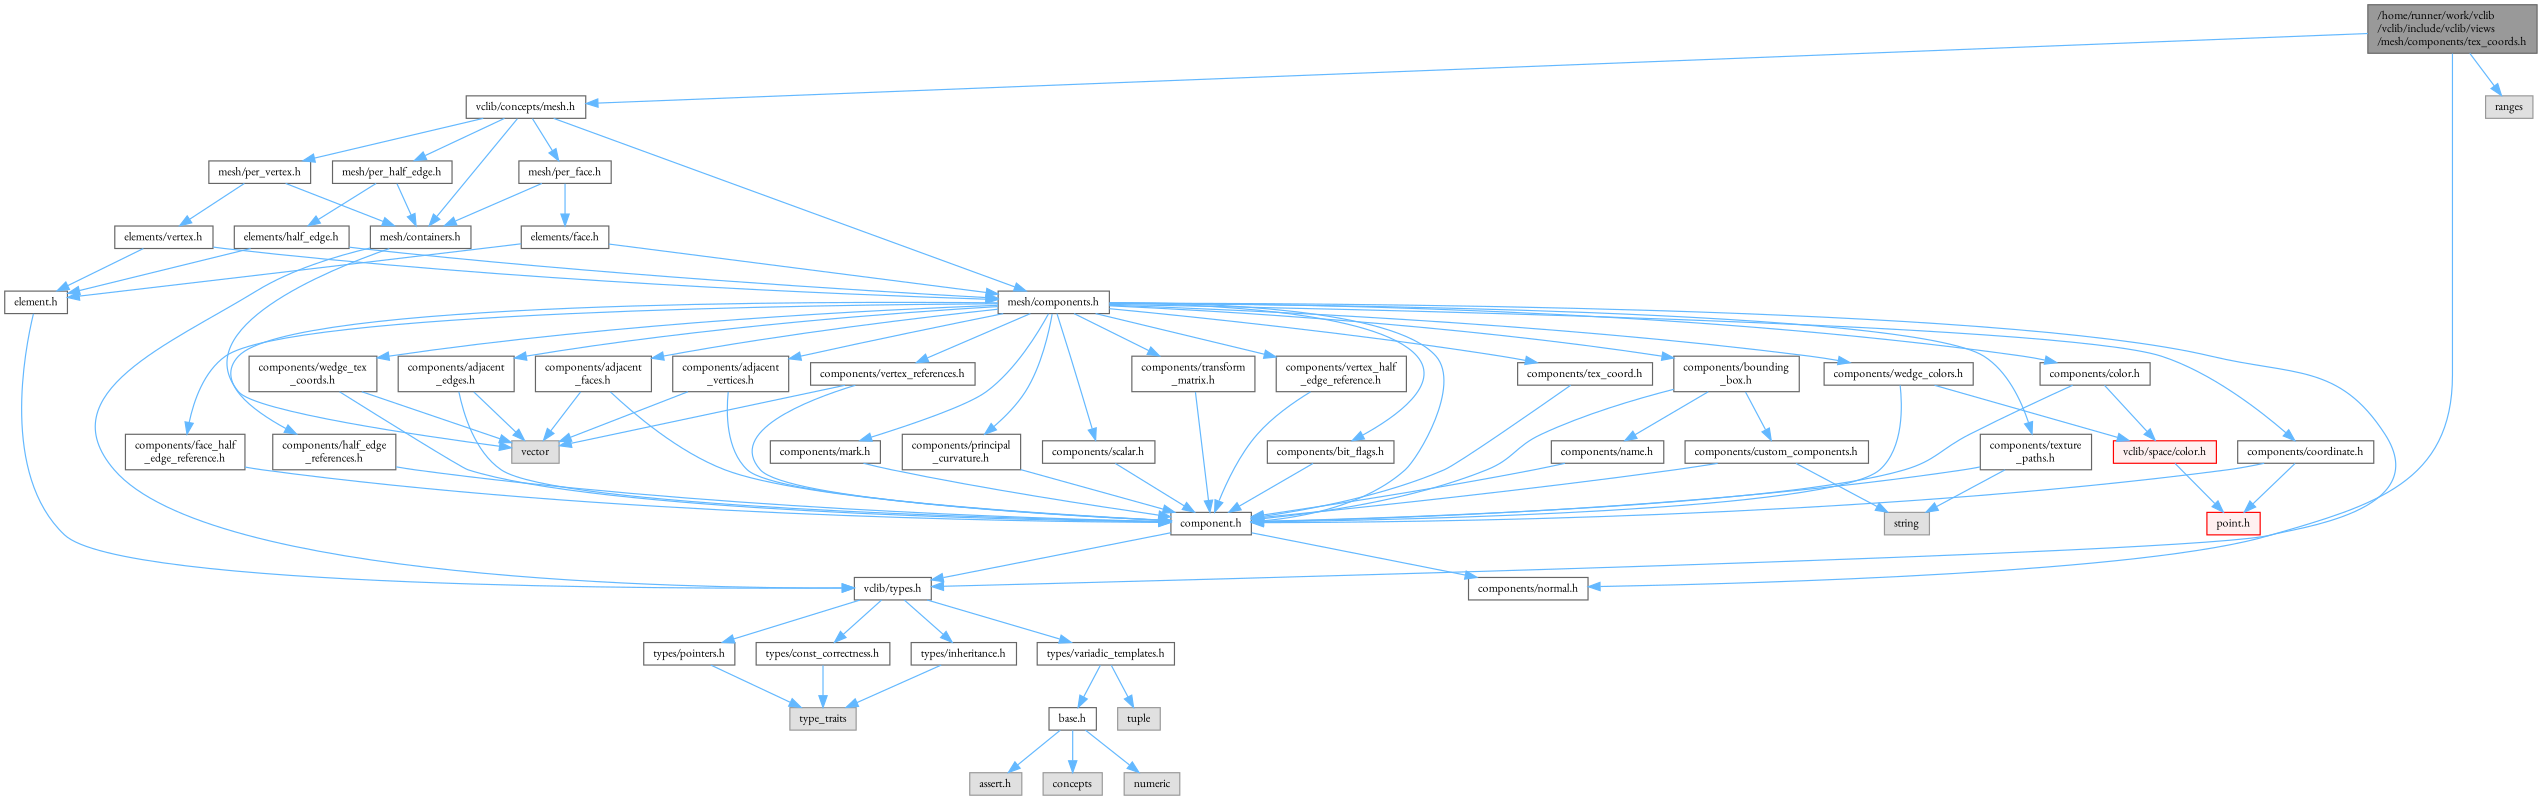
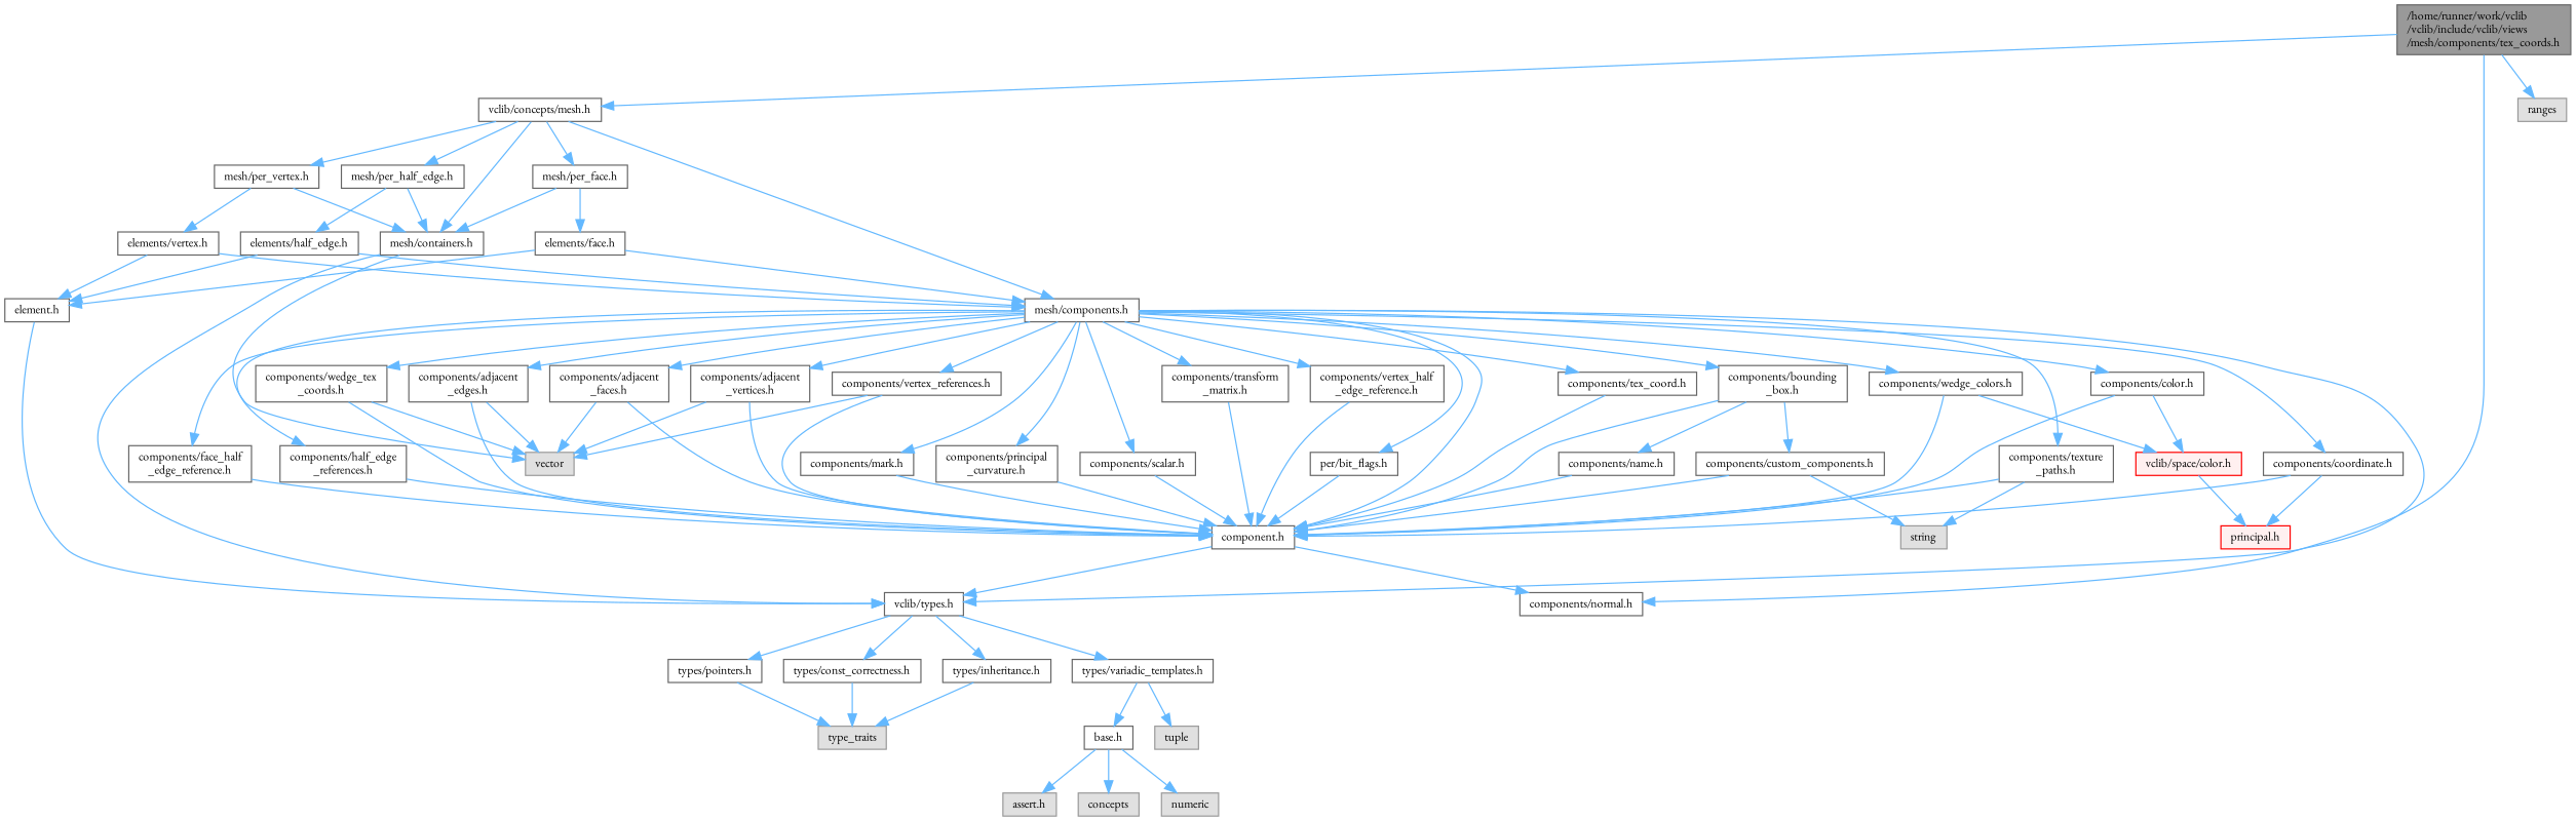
  digraph {
    fontname="EB Garamond"
    node [color=grey40 fillcolor=white fontname="EB Garamond" fontsize=10 shape=box style=filled]
    edge [color=steelblue1 fontname="EB Garamond" fontsize=10 labelfontname=Helvetica labelfontsize=10 style=solid]
    n1 [color=gray40 fillcolor=grey60 fontcolor=black height=0.2 label="/home/runner/work/vclib\l/vclib/include/vclib/views\l/mesh/components/tex_coords.h" width=0.4]
    n2 [height=0.2 label="vclib/concepts/mesh.h" width=0.4]
    n3 [height=0.2 label="vclib/types.h" width=0.4]
    n4 [color=grey60 fillcolor="#E0E0E0" height=0.2 label=ranges width=0.4]
    n5 [height=0.2 label="mesh/components.h" width=0.4]
    n6 [height=0.2 label="mesh/containers.h" width=0.4]
    n7 [height=0.2 label="mesh/per_face.h" width=0.4]
    n8 [height=0.2 label="mesh/per_half_edge.h" width=0.4]
    n9 [height=0.2 label="mesh/per_vertex.h" width=0.4]
    n10 [height=0.2 label="types/const_correctness.h" width=0.4]
    n11 [height=0.2 label="types/inheritance.h" width=0.4]
    n12 [height=0.2 label="types/pointers.h" width=0.4]
    n13 [height=0.2 label="types/variadic_templates.h" width=0.4]
    n14 [height=0.2 label="components/adjacent\l_edges.h" width=0.4]
    n15 [height=0.2 label="component.h" width=0.4]
    n16 [height=0.2 label="components/adjacent\l_faces.h" width=0.4]
    n17 [height=0.2 label="components/adjacent\l_vertices.h" width=0.4]
-   n18 [height=0.2 label="components/bit_flags.h" width=0.4]
+   n18 [height=0.2 label="per/bit_flags.h" width=0.4]
    n19 [height=0.2 label="components/bounding\l_box.h" width=0.4]
    n20 [height=0.2 label="components/color.h" width=0.4]
    n21 [height=0.2 label="components/coordinate.h" width=0.4]
    n22 [height=0.2 label="components/face_half\l_edge_reference.h" width=0.4]
    n23 [height=0.2 label="components/half_edge\l_references.h" width=0.4]
    n24 [height=0.2 label="components/mark.h" width=0.4]
    n25 [height=0.2 label="components/normal.h" width=0.4]
    n26 [height=0.2 label="components/principal\l_curvature.h" width=0.4]
    n27 [height=0.2 label="components/scalar.h" width=0.4]
    n28 [height=0.2 label="components/tex_coord.h" width=0.4]
    n29 [height=0.2 label="components/texture\l_paths.h" width=0.4]
    n30 [height=0.2 label="components/transform\l_matrix.h" width=0.4]
    n31 [height=0.2 label="components/vertex_half\l_edge_reference.h" width=0.4]
    n32 [height=0.2 label="components/vertex_references.h" width=0.4]
    n33 [height=0.2 label="components/wedge_colors.h" width=0.4]
    n34 [height=0.2 label="components/wedge_tex\l_coords.h" width=0.4]
    n35 [color=grey60 fillcolor="#E0E0E0" height=0.2 label=vector width=0.4]
    n36 [height=0.2 label="elements/face.h" width=0.4]
    n37 [height=0.2 label="elements/half_edge.h" width=0.4]
    n38 [height=0.2 label="elements/vertex.h" width=0.4]
    n39 [height=0.2 label="components/custom_components.h" width=0.4]
    n40 [height=0.2 label="components/name.h" width=0.4]
    n41 [color=red fillcolor="#FFF0F0" height=0.2 label="vclib/space/color.h" width=0.4]
-   n42 [color=red fillcolor="#FFF0F0" height=0.2 label="point.h" width=0.4]
+   n42 [color=red fillcolor="#FFF0F0" height=0.2 label="principal.h" width=0.4]
    n43 [color=grey60 fillcolor="#E0E0E0" height=0.2 label=string width=0.4]
    n44 [color=grey60 fillcolor="#E0E0E0" height=0.2 label=type_traits width=0.4]
    n45 [height=0.2 label="base.h" width=0.4]
    n46 [color=grey60 fillcolor="#E0E0E0" height=0.2 label=tuple width=0.4]
    n47 [color=grey60 fillcolor="#E0E0E0" height=0.2 label="assert.h" width=0.4]
    n48 [color=grey60 fillcolor="#E0E0E0" height=0.2 label=concepts width=0.4]
    n49 [color=grey60 fillcolor="#E0E0E0" height=0.2 label=numeric width=0.4]
    n50 [height=0.2 label="element.h" width=0.4]
    n1 -> n2
    n1 -> n3
    n1 -> n4
    n2 -> n5
    n2 -> n6
    n2 -> n7
    n2 -> n8
    n2 -> n9
    n3 -> n10
    n3 -> n11
    n3 -> n12
    n3 -> n13
    n5 -> n14
    n5 -> n15
    n5 -> n16
    n5 -> n17
    n5 -> n18
    n5 -> n19
    n5 -> n20
    n5 -> n21
    n5 -> n22
    n5 -> n23
    n5 -> n24
    n5 -> n25
    n5 -> n26
    n5 -> n27
    n5 -> n28
    n5 -> n29
    n5 -> n30
    n5 -> n31
    n5 -> n32
    n5 -> n33
    n5 -> n34
    n6 -> n3
    n6 -> n35
    n7 -> n6
    n7 -> n36
    n8 -> n6
    n8 -> n37
    n9 -> n6
    n9 -> n38
    n10 -> n44
    n11 -> n44
    n12 -> n44
    n13 -> n45
    n13 -> n46
    n14 -> n15
    n14 -> n35
    n15 -> n3
    n15 -> n25
    n16 -> n15
    n16 -> n35
    n17 -> n15
    n17 -> n35
    n18 -> n15
    n19 -> n15
    n19 -> n39
    n19 -> n40
    n20 -> n15
    n20 -> n41
    n21 -> n15
    n21 -> n42
    n22 -> n15
    n23 -> n15
    n24 -> n15
    n26 -> n15
    n27 -> n15
    n28 -> n15
    n29 -> n15
    n29 -> n43
    n30 -> n15
    n31 -> n15
    n32 -> n15
    n32 -> n35
    n33 -> n15
    n33 -> n41
    n34 -> n15
    n34 -> n35
    n36 -> n5
    n36 -> n50
    n37 -> n5
    n37 -> n50
    n38 -> n5
    n38 -> n50
    n39 -> n15
    n39 -> n43
    n40 -> n15
    n41 -> n42
    n45 -> n47
    n45 -> n48
    n45 -> n49
    n50 -> n3
  }
